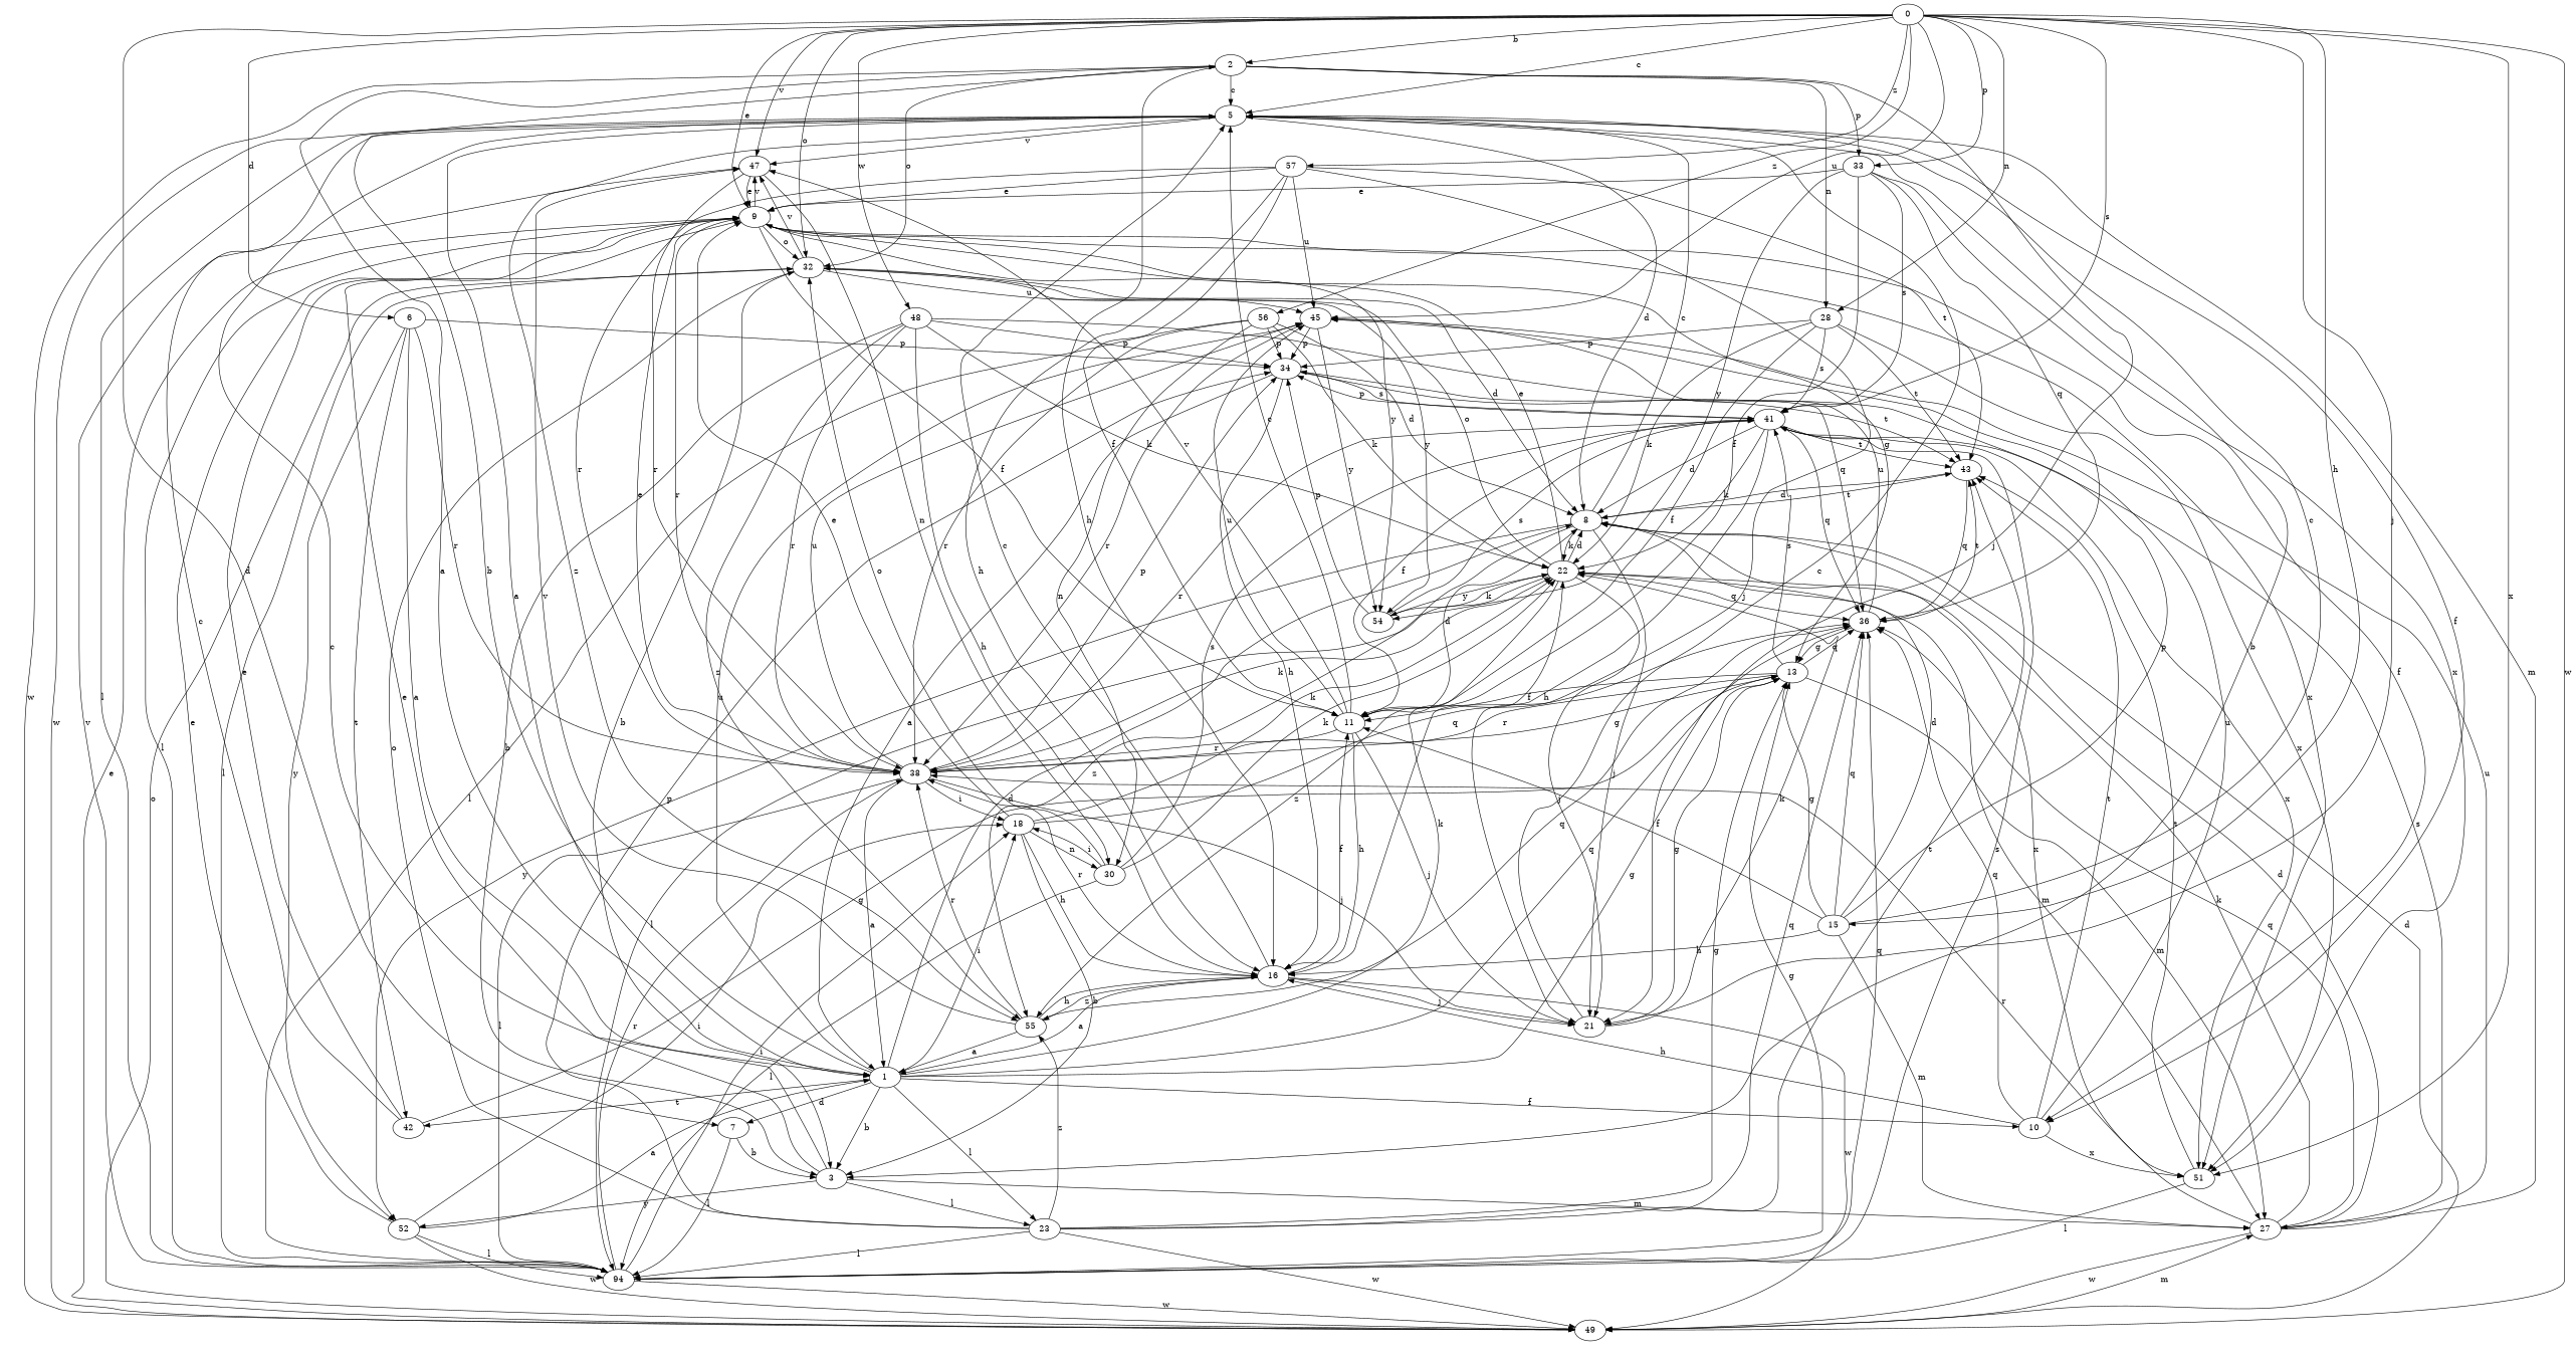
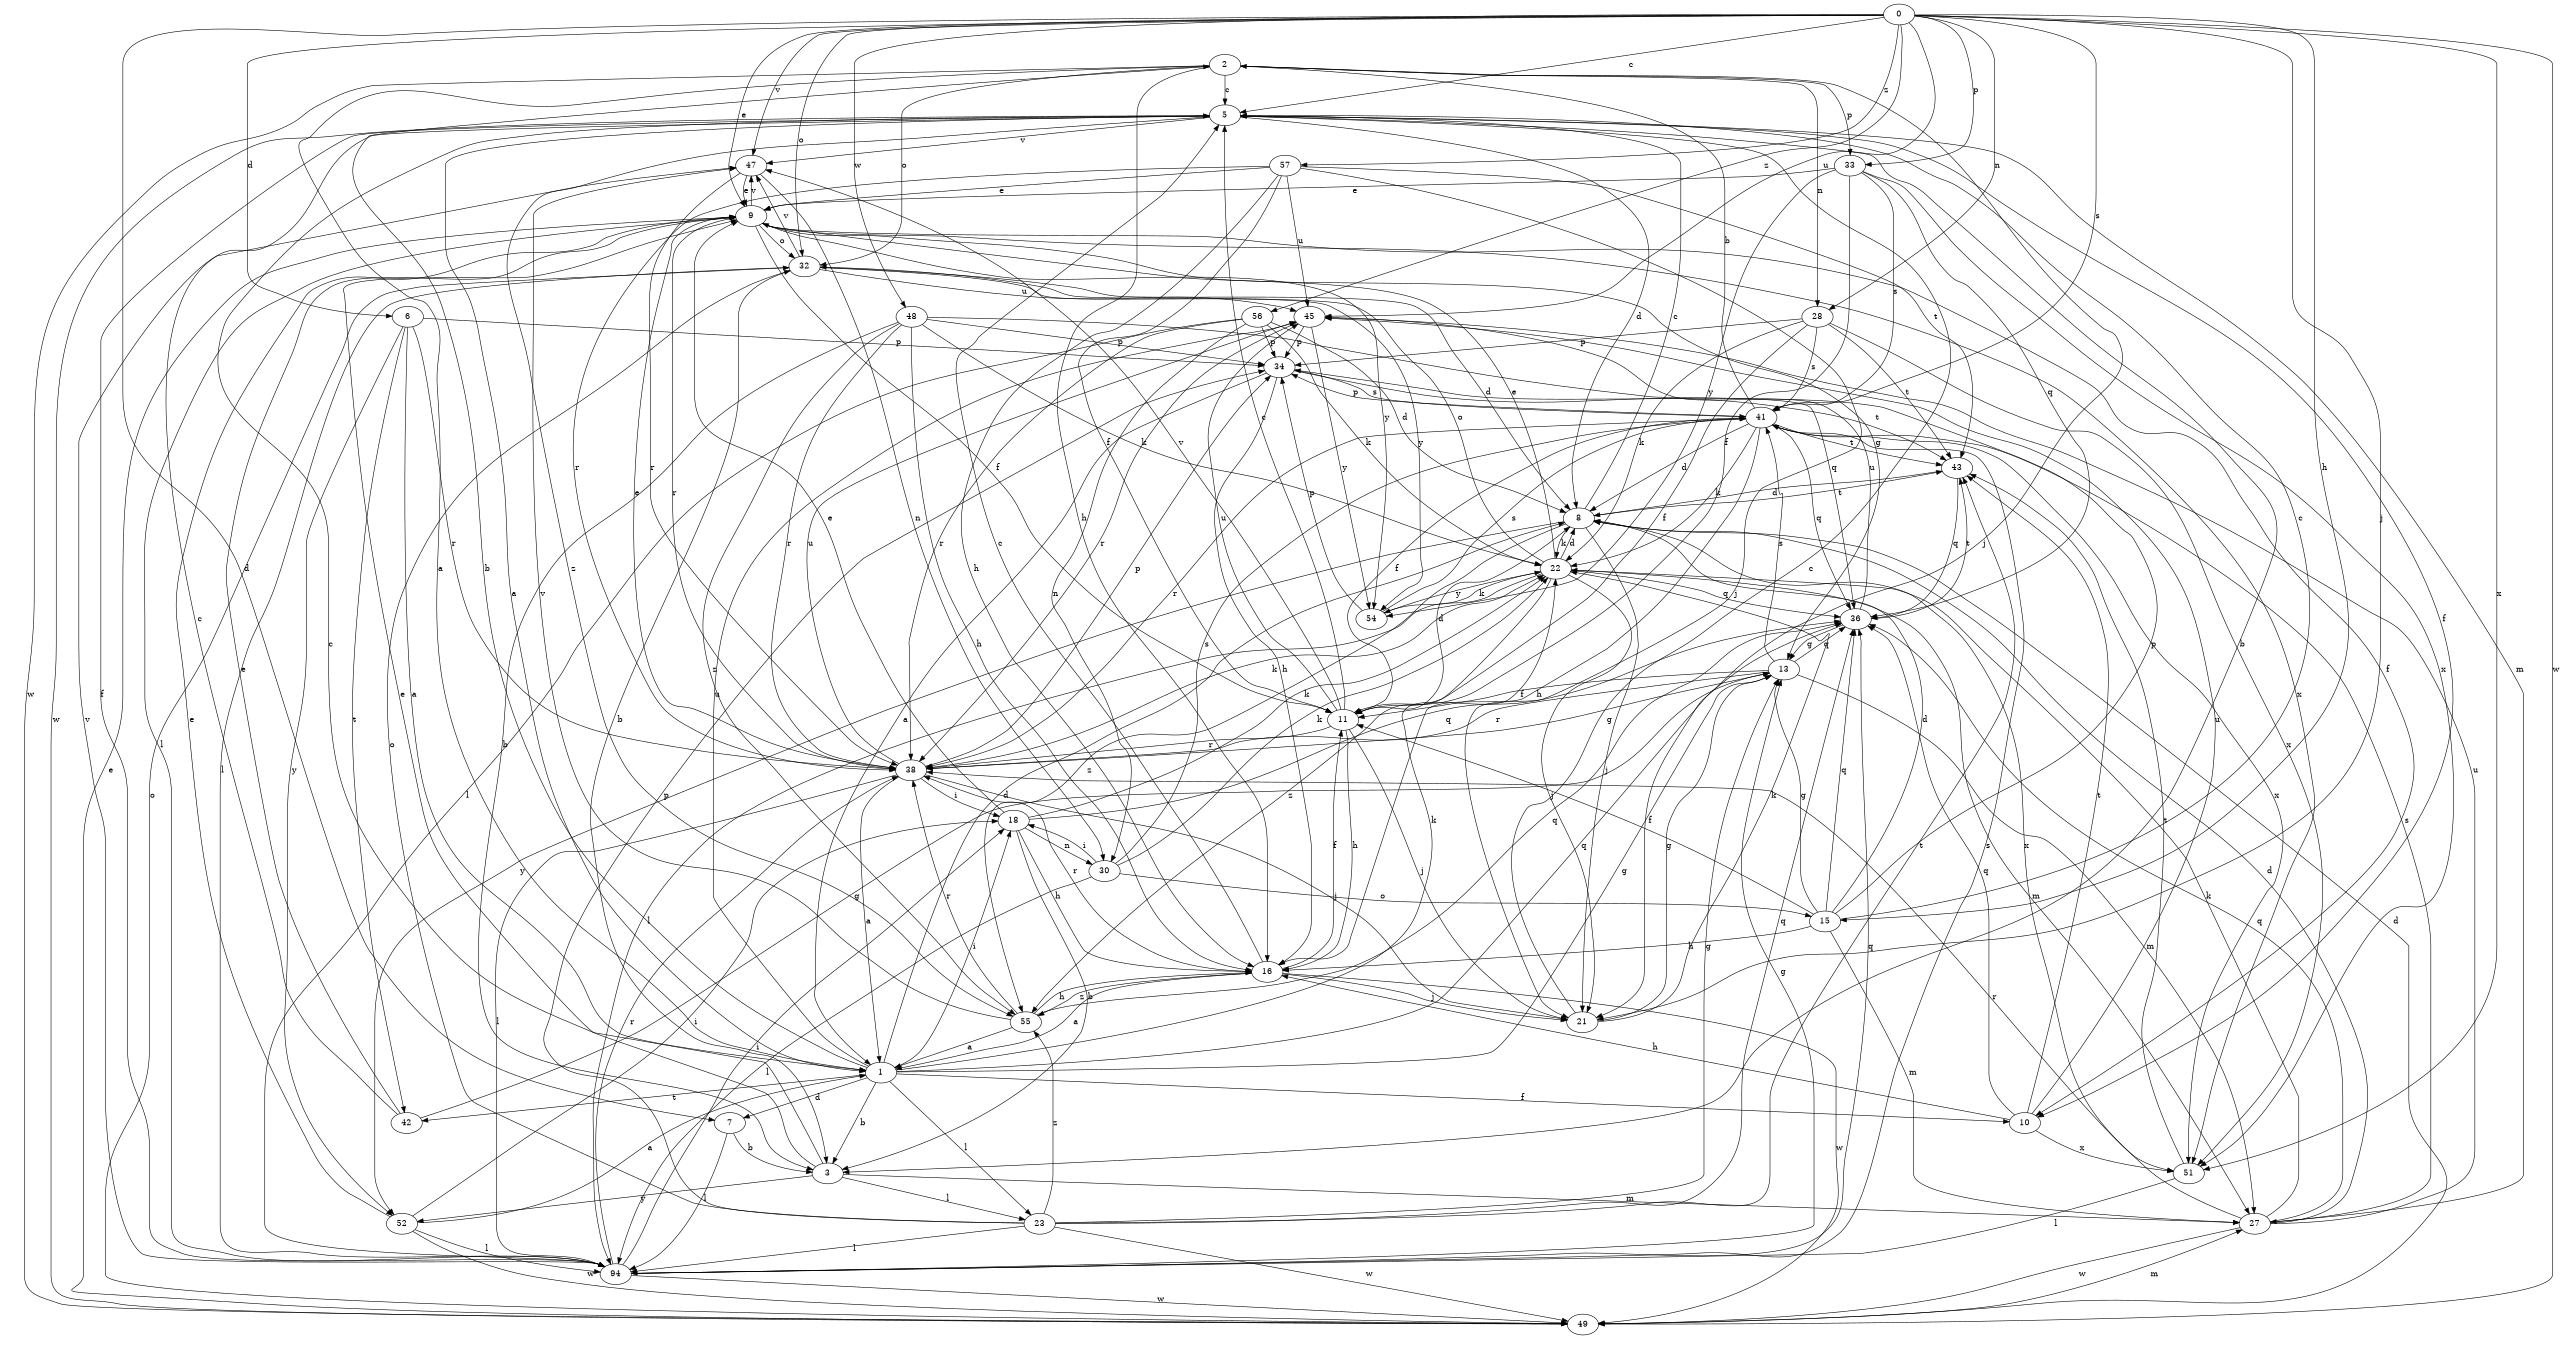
  strict digraph {
    0
    2
    5
    6
    7
    9
    15
    21
    28
    32
    33
    41
    45
    47
    48
    49
    51
    56
    57
    1
    16
    3
    8
    10
    27
    n26 [label=94]
    n27 [label=55]
    42
    52
    34
    38
    13
    11
    54
    36
    22
    43
    30
    18
    23
-   0 -> 2 [label=b]
+   41 -> 2 [label=b]
    0 -> 5 [label=c]
    0 -> 6 [label=d]
    0 -> 7 [label=d]
    0 -> 9 [label=e]
    0 -> 15 [label=h]
    0 -> 21 [label=j]
    0 -> 28 [label=n]
    0 -> 32 [label=o]
    0 -> 33 [label=p]
    0 -> 41 [label=s]
    0 -> 45 [label=u]
    0 -> 47 [label=v]
    0 -> 48 [label=w]
    0 -> 49 [label=w]
    0 -> 51 [label=x]
    0 -> 56 [label=z]
    0 -> 57 [label=z]
    2 -> 5 [label=c]
    2 -> 21 [label=j]
    2 -> 28 [label=n]
    2 -> 32 [label=o]
    2 -> 33 [label=p]
    2 -> 49 [label=w]
    2 -> 1 [label=a]
    2 -> 16 [label=h]
    5 -> 47 [label=v]
    5 -> 49 [label=w]
    5 -> 1 [label=a]
    5 -> 3 [label=b]
    5 -> 8 [label=d]
    5 -> 10 [label=f]
    5 -> 27 [label=m]
-   5 -> n26 [label=l]
+   5 -> n26 [label=f]
    5 -> n27 [label=z]
    6 -> 1 [label=a]
    6 -> 42 [label=t]
    6 -> 52 [label=y]
    6 -> 34 [label=p]
    6 -> 38 [label=r]
    7 -> 3 [label=b]
    7 -> n26 [label=l]
    9 -> 32 [label=o]
    9 -> 47 [label=v]
    9 -> 51 [label=x]
    9 -> 10 [label=f]
    9 -> n26 [label=l]
    9 -> 38 [label=r]
    9 -> 13 [label=g]
    9 -> 11 [label=f]
    9 -> 54 [label=y]
    15 -> 5 [label=c]
    15 -> 16 [label=h]
    15 -> 8 [label=d]
    15 -> 27 [label=m]
    15 -> 34 [label=p]
    15 -> 13 [label=g]
    15 -> 11 [label=f]
    15 -> 36 [label=q]
    21 -> 5 [label=c]
    21 -> 13 [label=g]
    21 -> 22 [label=k]
    28 -> 41 [label=s]
    28 -> 51 [label=x]
    28 -> 34 [label=p]
    28 -> 11 [label=f]
    28 -> 22 [label=k]
    28 -> 43 [label=t]
    32 -> 45 [label=u]
    32 -> 47 [label=v]
    32 -> 3 [label=b]
    32 -> 8 [label=d]
    32 -> n26 [label=l]
    32 -> 54 [label=y]
    33 -> 9 [label=e]
    33 -> 41 [label=s]
    33 -> 51 [label=x]
    33 -> 11 [label=f]
    33 -> 54 [label=y]
    33 -> 36 [label=q]
    41 -> 51 [label=x]
    41 -> 16 [label=h]
    41 -> 8 [label=d]
    41 -> 34 [label=p]
    41 -> 38 [label=r]
    41 -> 11 [label=f]
    41 -> 36 [label=q]
    41 -> 22 [label=k]
    41 -> 43 [label=t]
    45 -> 34 [label=p]
    45 -> 38 [label=r]
    45 -> 54 [label=y]
    47 -> 9 [label=e]
    47 -> 38 [label=r]
    47 -> 30 [label=n]
    48 -> 16 [label=h]
    48 -> 3 [label=b]
    48 -> n27 [label=z]
    48 -> 34 [label=p]
    48 -> 38 [label=r]
    48 -> 36 [label=q]
    48 -> 22 [label=k]
    49 -> 9 [label=e]
    49 -> 32 [label=o]
    49 -> 8 [label=d]
    49 -> 27 [label=m]
    51 -> n26 [label=l]
    51 -> 43 [label=t]
    56 -> 8 [label=d]
    56 -> n26 [label=l]
    56 -> 34 [label=p]
    56 -> 38 [label=r]
    56 -> 22 [label=k]
    56 -> 30 [label=n]
    57 -> 9 [label=e]
    57 -> 21 [label=j]
    57 -> 45 [label=u]
    57 -> 16 [label=h]
    57 -> 38 [label=r]
    57 -> 11 [label=f]
    57 -> 43 [label=t]
    1 -> 2 [label=b]
    1 -> 7 [label=d]
    1 -> 45 [label=u]
    1 -> 3 [label=b]
    1 -> 8 [label=d]
    1 -> 10 [label=f]
    1 -> 42 [label=t]
    1 -> 13 [label=g]
    1 -> 36 [label=q]
    1 -> 22 [label=k]
    1 -> 18 [label=i]
    1 -> 23 [label=l]
    16 -> 5 [label=c]
    16 -> 21 [label=j]
    16 -> 49 [label=w]
    16 -> 1 [label=a]
    16 -> n27 [label=z]
    16 -> 38 [label=r]
    16 -> 11 [label=f]
    3 -> 5 [label=c]
    3 -> 9 [label=e]
    3 -> 27 [label=m]
    3 -> 52 [label=y]
    3 -> 23 [label=l]
    8 -> 5 [label=c]
    8 -> 21 [label=j]
    8 -> 51 [label=x]
    8 -> n27 [label=z]
    8 -> 52 [label=y]
    8 -> 22 [label=k]
    8 -> 43 [label=t]
    10 -> 45 [label=u]
    10 -> 51 [label=x]
    10 -> 16 [label=h]
    10 -> 36 [label=q]
    10 -> 43 [label=t]
    27 -> 41 [label=s]
    27 -> 45 [label=u]
    27 -> 49 [label=w]
    27 -> 8 [label=d]
    27 -> 38 [label=r]
    27 -> 36 [label=q]
    27 -> 22 [label=k]
    n26 -> 41 [label=s]
    n26 -> 47 [label=v]
    n26 -> 49 [label=w]
    n26 -> 38 [label=r]
    n26 -> 13 [label=g]
    n26 -> 36 [label=q]
    n26 -> 18 [label=i]
    n27 -> 47 [label=v]
    n27 -> 1 [label=a]
    n27 -> 16 [label=h]
    n27 -> 38 [label=r]
    n27 -> 36 [label=q]
    42 -> 5 [label=c]
    42 -> 9 [label=e]
    42 -> 13 [label=g]
    52 -> 9 [label=e]
    52 -> 49 [label=w]
    52 -> 1 [label=a]
    52 -> n26 [label=l]
    52 -> 18 [label=i]
    34 -> 41 [label=s]
    34 -> 1 [label=a]
    34 -> 16 [label=h]
    34 -> 43 [label=t]
    38 -> 9 [label=e]
    38 -> 21 [label=j]
    38 -> 45 [label=u]
    38 -> 1 [label=a]
    38 -> n26 [label=l]
    38 -> 34 [label=p]
    38 -> 13 [label=g]
    38 -> 22 [label=k]
    38 -> 18 [label=i]
    13 -> 41 [label=s]
    13 -> 27 [label=m]
    13 -> 38 [label=r]
    13 -> 11 [label=f]
    13 -> 36 [label=q]
    11 -> 5 [label=c]
    11 -> 21 [label=j]
    11 -> 45 [label=u]
    11 -> 47 [label=v]
    11 -> 16 [label=h]
    11 -> 8 [label=d]
    11 -> 38 [label=r]
    54 -> 41 [label=s]
    54 -> 34 [label=p]
    54 -> 22 [label=k]
    36 -> 45 [label=u]
    36 -> 13 [label=g]
    36 -> 43 [label=t]
    22 -> 9 [label=e]
    22 -> 21 [label=j]
    22 -> 32 [label=o]
    22 -> 8 [label=d]
    22 -> 27 [label=m]
    22 -> n26 [label=l]
    22 -> n27 [label=z]
    22 -> 54 [label=y]
    22 -> 36 [label=q]
    43 -> 8 [label=d]
    43 -> 36 [label=q]
-   30 -> 32 [label=o]
+   30 -> 15 [label=o]
    30 -> 41 [label=s]
    30 -> n26 [label=l]
    30 -> 22 [label=k]
    30 -> 18 [label=i]
    18 -> 9 [label=e]
    18 -> 16 [label=h]
    18 -> 3 [label=b]
    18 -> 36 [label=q]
    18 -> 22 [label=k]
    18 -> 30 [label=n]
    23 -> 32 [label=o]
    23 -> 49 [label=w]
    23 -> n26 [label=l]
    23 -> n27 [label=z]
    23 -> 34 [label=p]
    23 -> 13 [label=g]
    23 -> 36 [label=q]
    23 -> 43 [label=t]
  }
